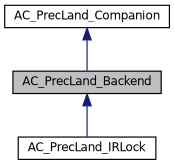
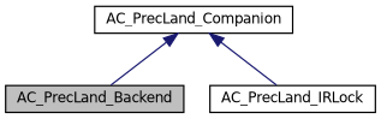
  digraph {
    node [color=black fillcolor=white fontname=Helvetica fontsize=10 shape=record style=filled]
    edge [color=midnightblue dir=back fontname=Helvetica fontsize=10 labelfontname=Helvetica labelfontsize=10 style=solid]
    n1 [fillcolor=grey75 fontcolor=black height=0.2 label=AC_PrecLand_Backend width=0.4]
    n2 [height=0.2 label=AC_PrecLand_IRLock width=0.4]
    n3 [height=0.2 label=AC_PrecLand_Companion width=0.4]
-   n1 -> n2
+   n3 -> n2
    n3 -> n1
  }
